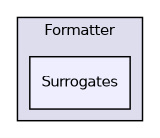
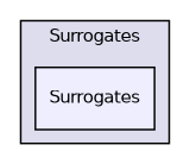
  digraph {
    compound=true
    n1 [fillcolor="#eeeeff" fontname=Helvetica fontsize=10 label=Surrogates pencolor=black shape=box style=filled]
    subgraph cluster_1 {
      bgcolor="#ddddee"
      fontname=Helvetica
      fontsize=10
-     label=Formatter
+     label=Surrogates
      pencolor=black
      n1
    }
  }
